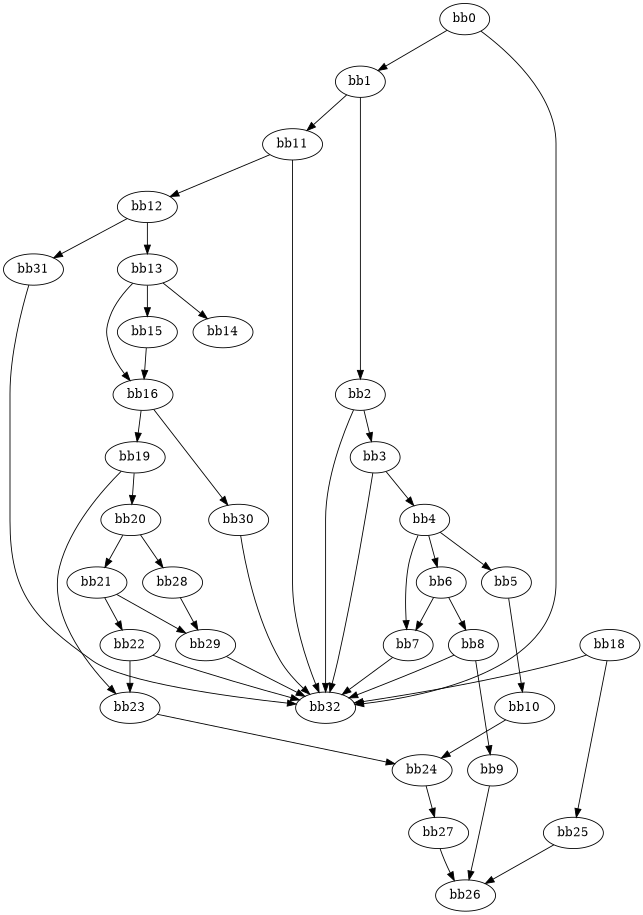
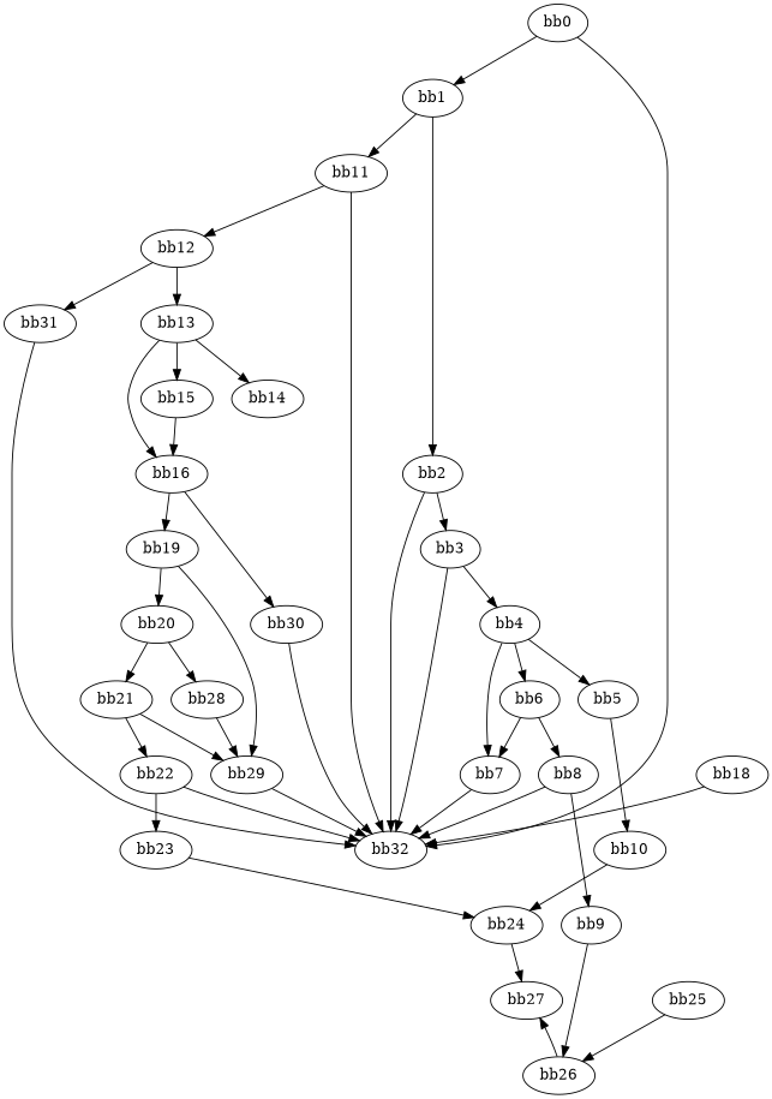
  digraph {
    n1 [label="bb0\l"]
    n2 [label="bb1\l"]
    n3 [label="bb32\l"]
    n4 [label="bb2\l"]
    n5 [label="bb11\l"]
    n6 [label="bb3\l"]
    n7 [label="bb12\l"]
    n8 [label="bb4\l"]
    n9 [label="bb5\l"]
    n10 [label="bb6\l"]
    n11 [label="bb7\l"]
    n12 [label="bb10\l"]
    n13 [label="bb8\l"]
    n14 [label="bb9\l"]
    n15 [label="bb24\l"]
    n16 [label="bb26\l"]
    n17 [label="bb27\l"]
    n18 [label="bb13\l"]
    n19 [label="bb31\l"]
    n20 [label="bb14\l"]
    n21 [label="bb15\l"]
    n22 [label="bb16\l"]
    n23 [label="bb19\l"]
    n24 [label="bb30\l"]
    n25 [label="bb20\l"]
    n26 [label="bb29\l"]
    n27 [label="bb18\l"]
    n28 [label="bb25\l"]
    n29 [label="bb21\l"]
    n30 [label="bb28\l"]
    n31 [label="bb22\l"]
    n32 [label="bb23\l"]
    n1 -> n2
    n1 -> n3
    n2 -> n4
    n2 -> n5
    n4 -> n3
    n4 -> n6
    n5 -> n3
    n5 -> n7
    n6 -> n3
    n6 -> n8
    n7 -> n18
    n7 -> n19
    n8 -> n9
    n8 -> n10
    n8 -> n11
    n9 -> n12
    n10 -> n11
    n10 -> n13
    n11 -> n3
    n12 -> n15
    n13 -> n3
    n13 -> n14
    n14 -> n16
    n15 -> n17
-   n17 -> n16
+   n16 -> n17
    n18 -> n20
    n18 -> n21
    n18 -> n22
    n19 -> n3
    n21 -> n22
    n22 -> n23
    n22 -> n24
    n23 -> n25
-   n23 -> n32
+   n23 -> n26
    n24 -> n3
    n25 -> n29
    n25 -> n30
    n26 -> n3
    n27 -> n3
-   n27 -> n28
    n28 -> n16
    n29 -> n26
    n29 -> n31
    n30 -> n26
    n31 -> n3
    n31 -> n32
    n32 -> n15
  }
